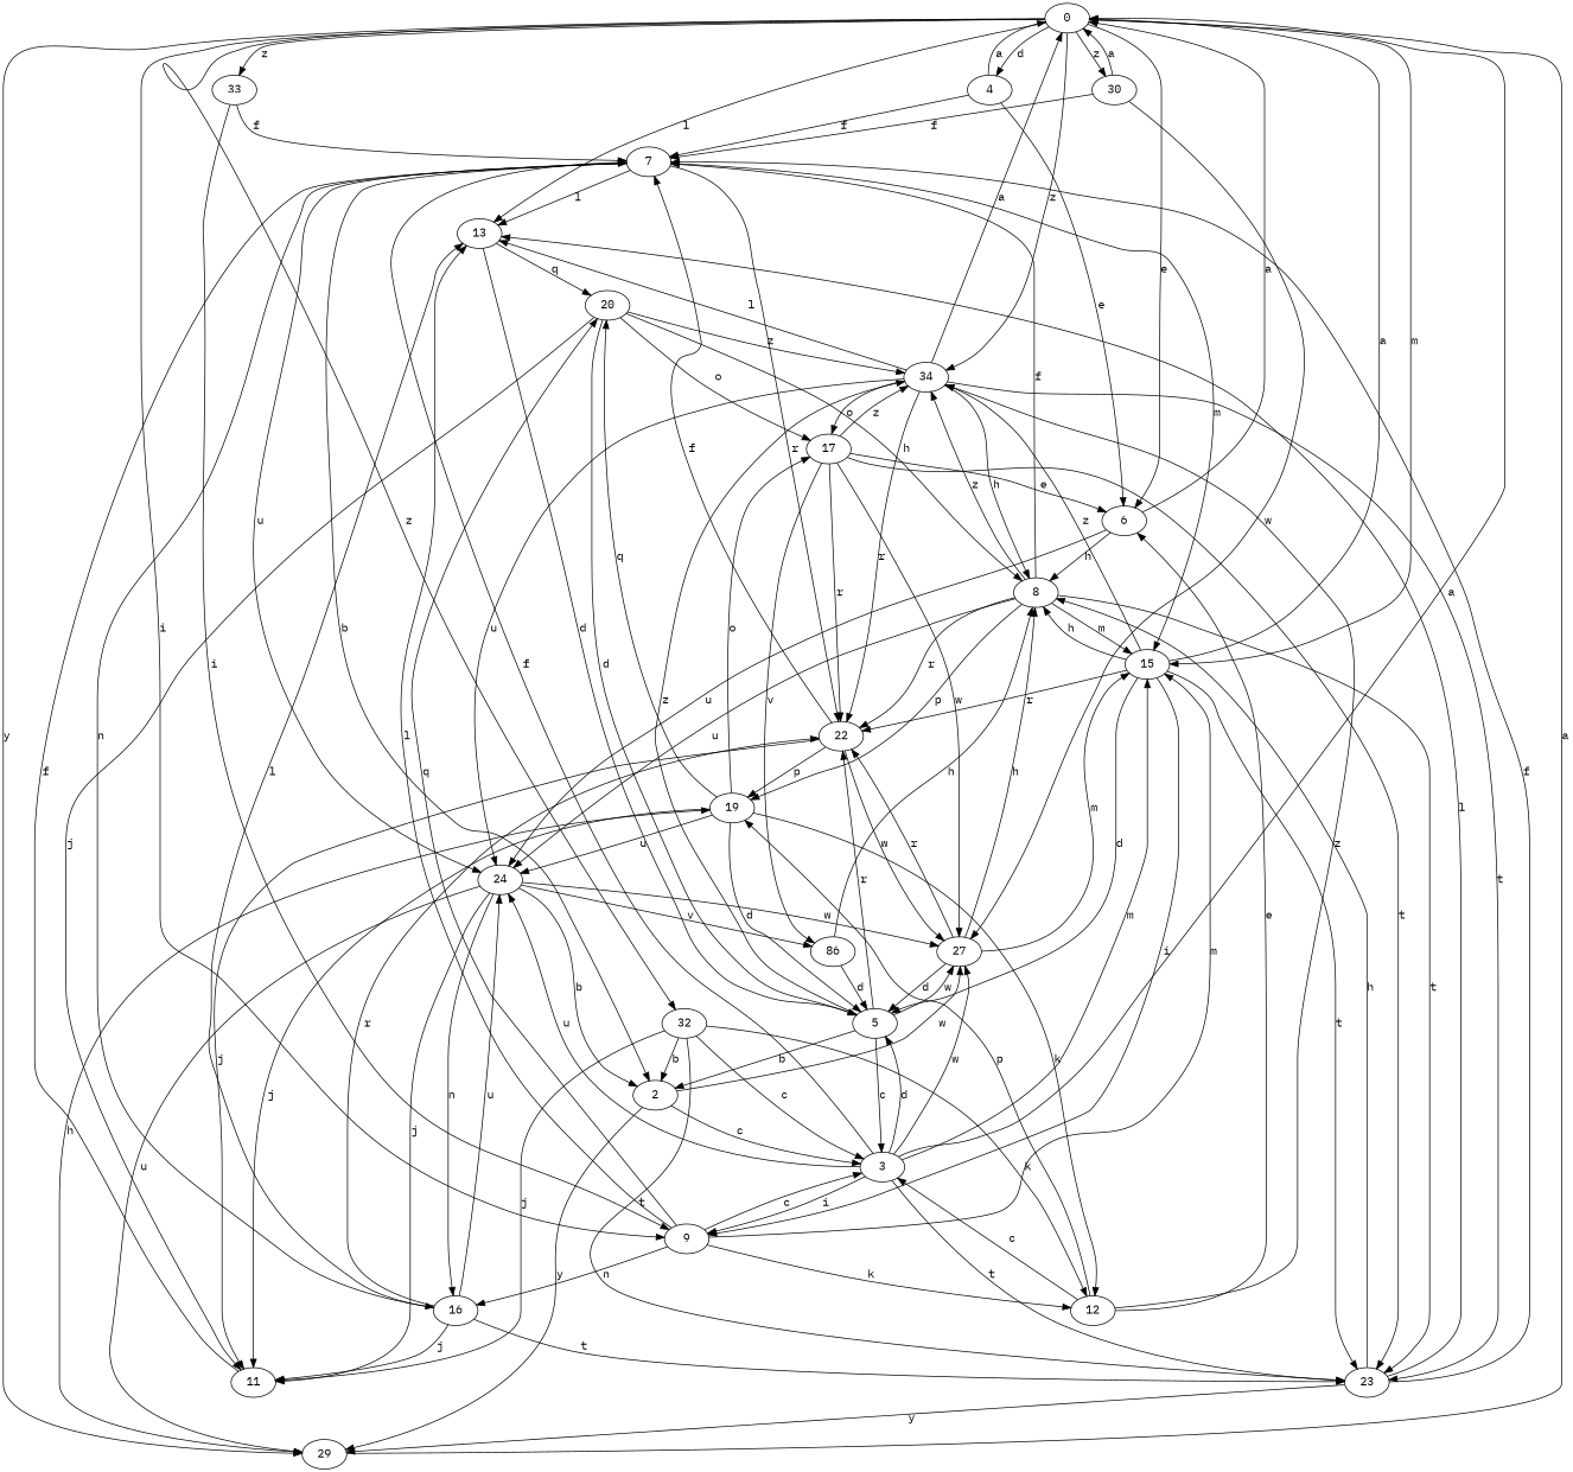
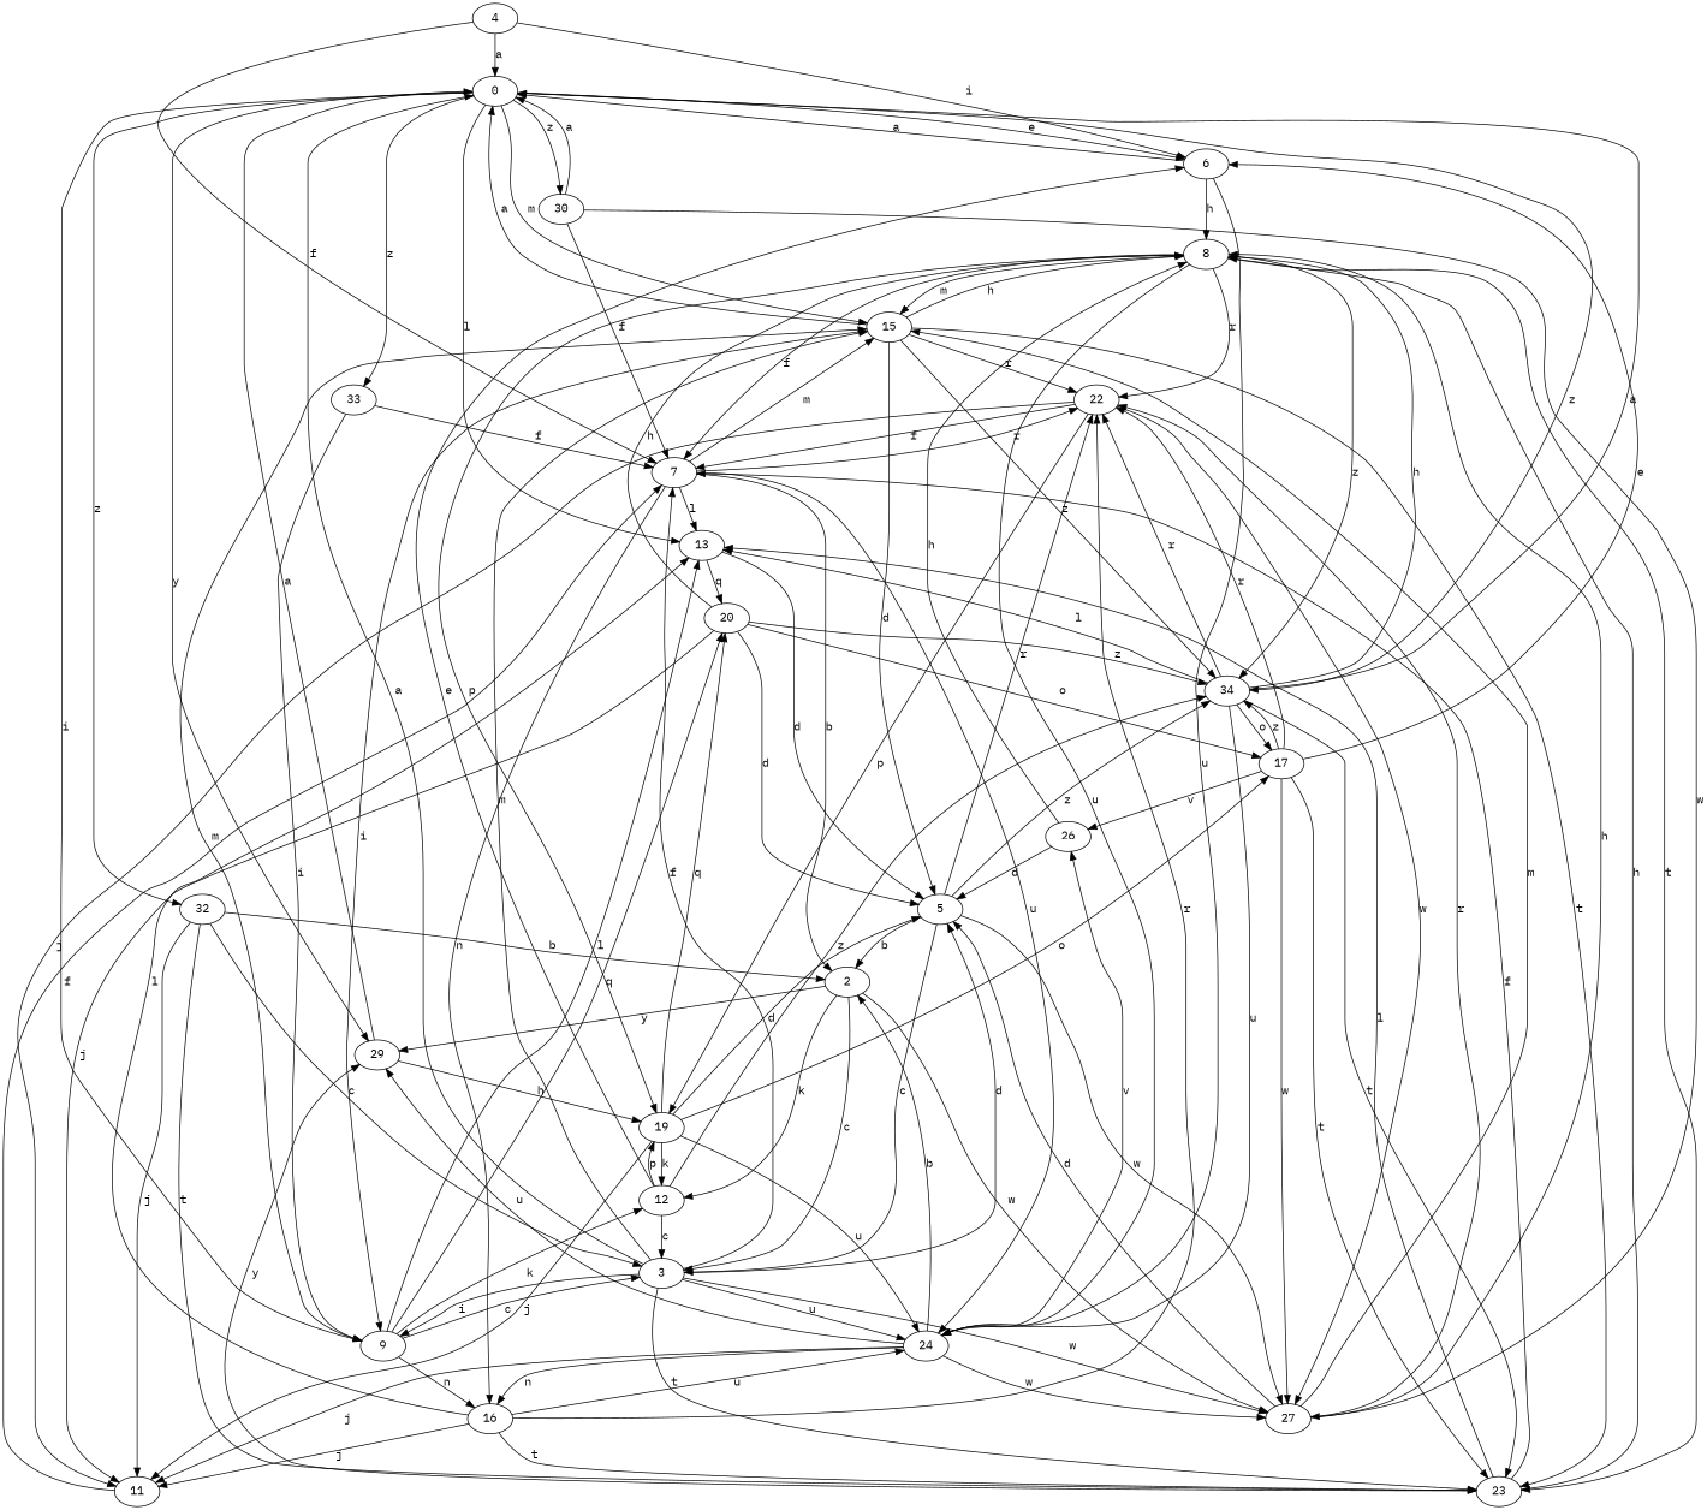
  strict digraph {
    fontname="IBM Plex Mono"
    node [fontname="IBM Plex Mono"]
    edge [fontname="IBM Plex Mono"]
    0
    4
    6
    9
    13
    15
    29
    30
    32
    33
    34
    7
    24
    8
    3
    16
    12
    20
    5
    23
    22
    19
    27
    2
    11
    17
-   26 [label=86]
-   0 -> 4 [label=d]
+   26
    0 -> 6 [label=e]
    0 -> 9 [label=i]
    0 -> 13 [label=l]
    0 -> 15 [label=m]
    0 -> 29 [label=y]
    0 -> 30 [label=z]
    0 -> 32 [label=z]
    0 -> 33 [label=z]
    0 -> 34 [label=z]
    4 -> 0 [label=a]
-   4 -> 6 [label=e]
+   4 -> 6 [label=i]
    4 -> 7 [label=f]
    6 -> 0 [label=a]
    6 -> 24 [label=u]
    6 -> 8 [label=h]
    9 -> 13 [label=l]
    9 -> 15 [label=m]
    9 -> 3 [label=c]
    9 -> 16 [label=n]
    9 -> 12 [label=k]
    9 -> 20 [label=q]
    13 -> 20 [label=q]
    13 -> 5 [label=d]
    15 -> 0 [label=a]
    15 -> 9 [label=i]
    15 -> 34 [label=z]
    15 -> 8 [label=h]
    15 -> 5 [label=d]
    15 -> 23 [label=t]
    15 -> 22 [label=r]
    29 -> 0 [label=a]
    29 -> 19 [label=h]
    30 -> 0 [label=a]
    30 -> 7 [label=f]
    30 -> 27 [label=w]
    32 -> 3 [label=c]
-   32 -> 12 [label=k]
+   2 -> 12 [label=k]
    32 -> 23 [label=t]
    32 -> 2 [label=b]
    32 -> 11 [label=j]
    33 -> 9 [label=i]
    33 -> 7 [label=f]
    34 -> 0 [label=a]
    34 -> 13 [label=l]
    34 -> 24 [label=u]
    34 -> 8 [label=h]
    34 -> 23 [label=t]
    34 -> 22 [label=r]
    34 -> 17 [label=o]
    7 -> 13 [label=l]
    7 -> 15 [label=m]
    7 -> 24 [label=u]
    7 -> 16 [label=n]
    7 -> 22 [label=r]
    7 -> 2 [label=b]
    24 -> 29 [label=u]
    24 -> 16 [label=n]
    24 -> 27 [label=w]
    24 -> 2 [label=b]
    24 -> 11 [label=j]
    24 -> 26 [label=v]
    8 -> 15 [label=m]
    8 -> 34 [label=z]
    8 -> 7 [label=f]
    8 -> 24 [label=u]
    8 -> 23 [label=t]
    8 -> 22 [label=r]
    8 -> 19 [label=p]
    3 -> 0 [label=a]
    3 -> 9 [label=i]
    3 -> 15 [label=m]
    3 -> 7 [label=f]
    3 -> 24 [label=u]
    3 -> 5 [label=d]
    3 -> 23 [label=t]
    3 -> 27 [label=w]
    16 -> 13 [label=l]
    16 -> 24 [label=u]
    16 -> 23 [label=t]
    16 -> 22 [label=r]
    16 -> 11 [label=j]
    12 -> 6 [label=e]
    12 -> 34 [label=z]
    12 -> 3 [label=c]
    12 -> 19 [label=p]
    20 -> 34 [label=z]
    20 -> 8 [label=h]
    20 -> 5 [label=d]
    20 -> 11 [label=j]
    20 -> 17 [label=o]
    5 -> 34 [label=z]
    5 -> 3 [label=c]
    5 -> 22 [label=r]
    5 -> 27 [label=w]
    5 -> 2 [label=b]
    23 -> 13 [label=l]
    23 -> 29 [label=y]
    23 -> 7 [label=f]
    23 -> 8 [label=h]
    22 -> 7 [label=f]
    22 -> 19 [label=p]
    22 -> 27 [label=w]
    22 -> 11 [label=j]
    19 -> 24 [label=u]
    19 -> 12 [label=k]
    19 -> 20 [label=q]
    19 -> 5 [label=d]
    19 -> 11 [label=j]
    19 -> 17 [label=o]
    27 -> 15 [label=m]
    27 -> 8 [label=h]
    27 -> 5 [label=d]
    27 -> 22 [label=r]
    2 -> 29 [label=y]
    2 -> 3 [label=c]
    2 -> 27 [label=w]
    11 -> 7 [label=f]
    17 -> 6 [label=e]
    17 -> 34 [label=z]
    17 -> 23 [label=t]
    17 -> 22 [label=r]
    17 -> 27 [label=w]
    17 -> 26 [label=v]
    26 -> 8 [label=h]
    26 -> 5 [label=d]
  }
